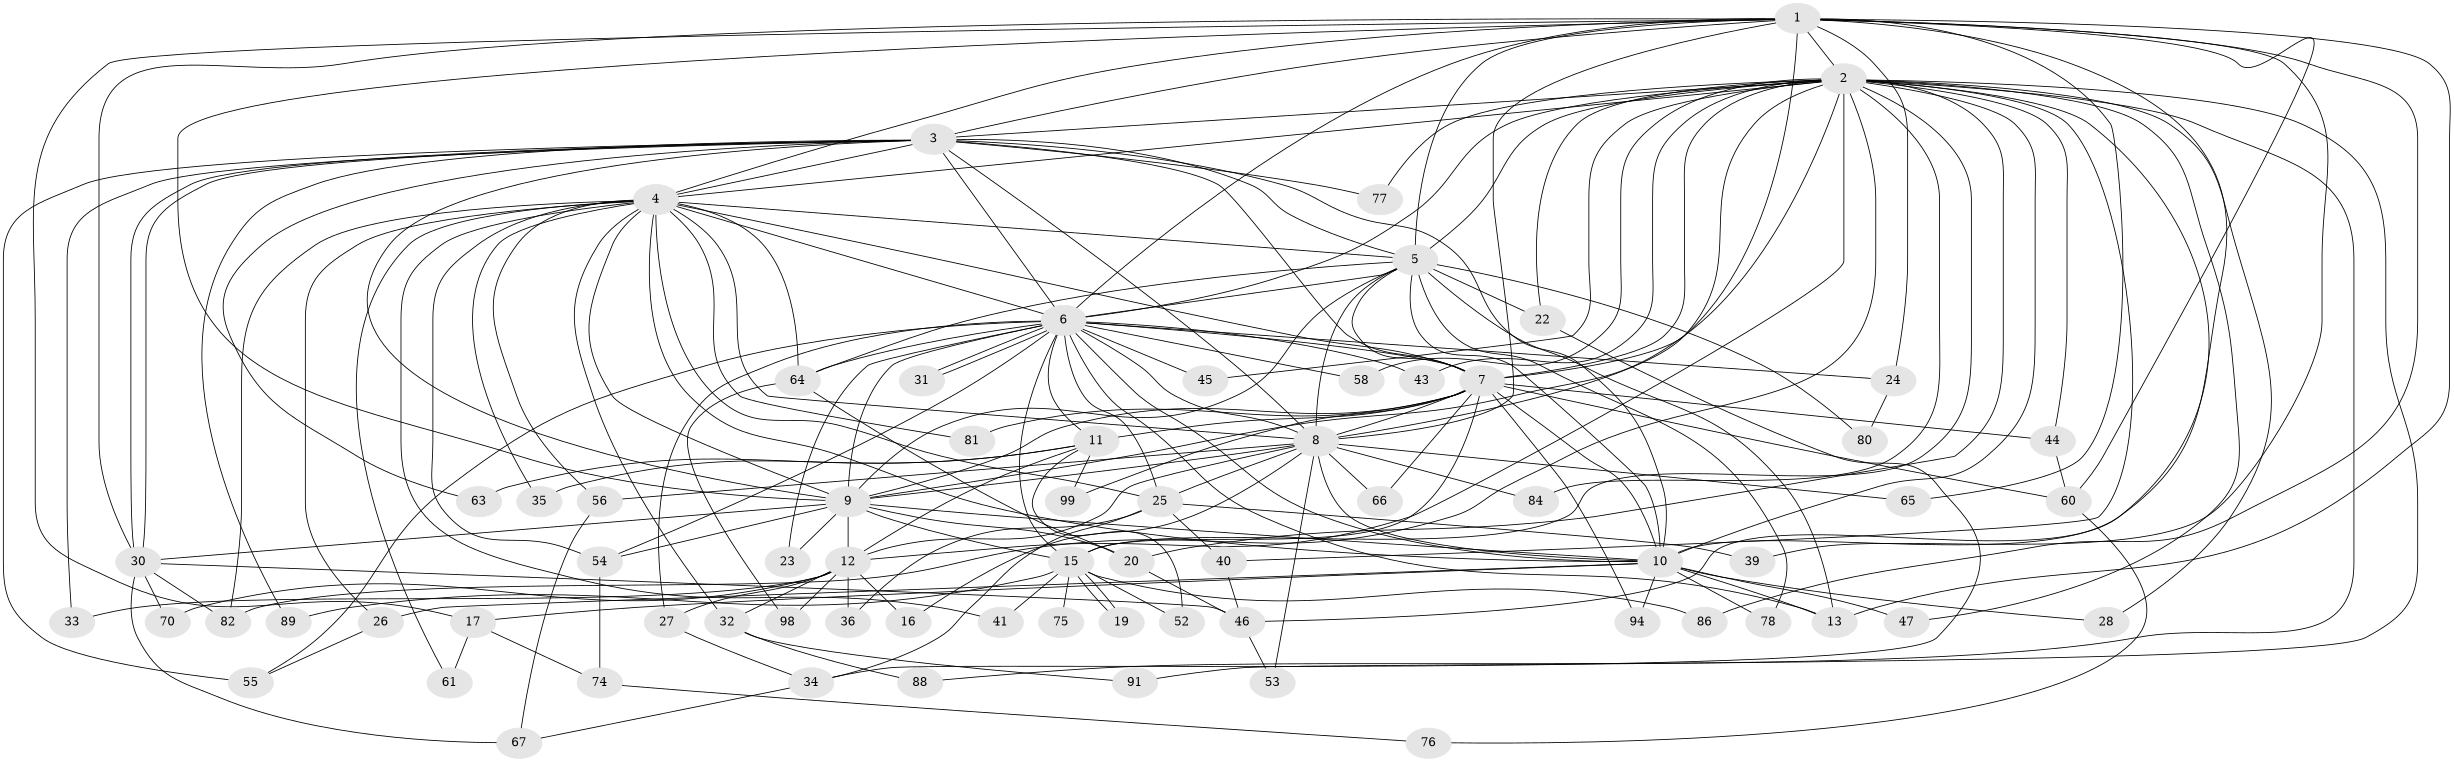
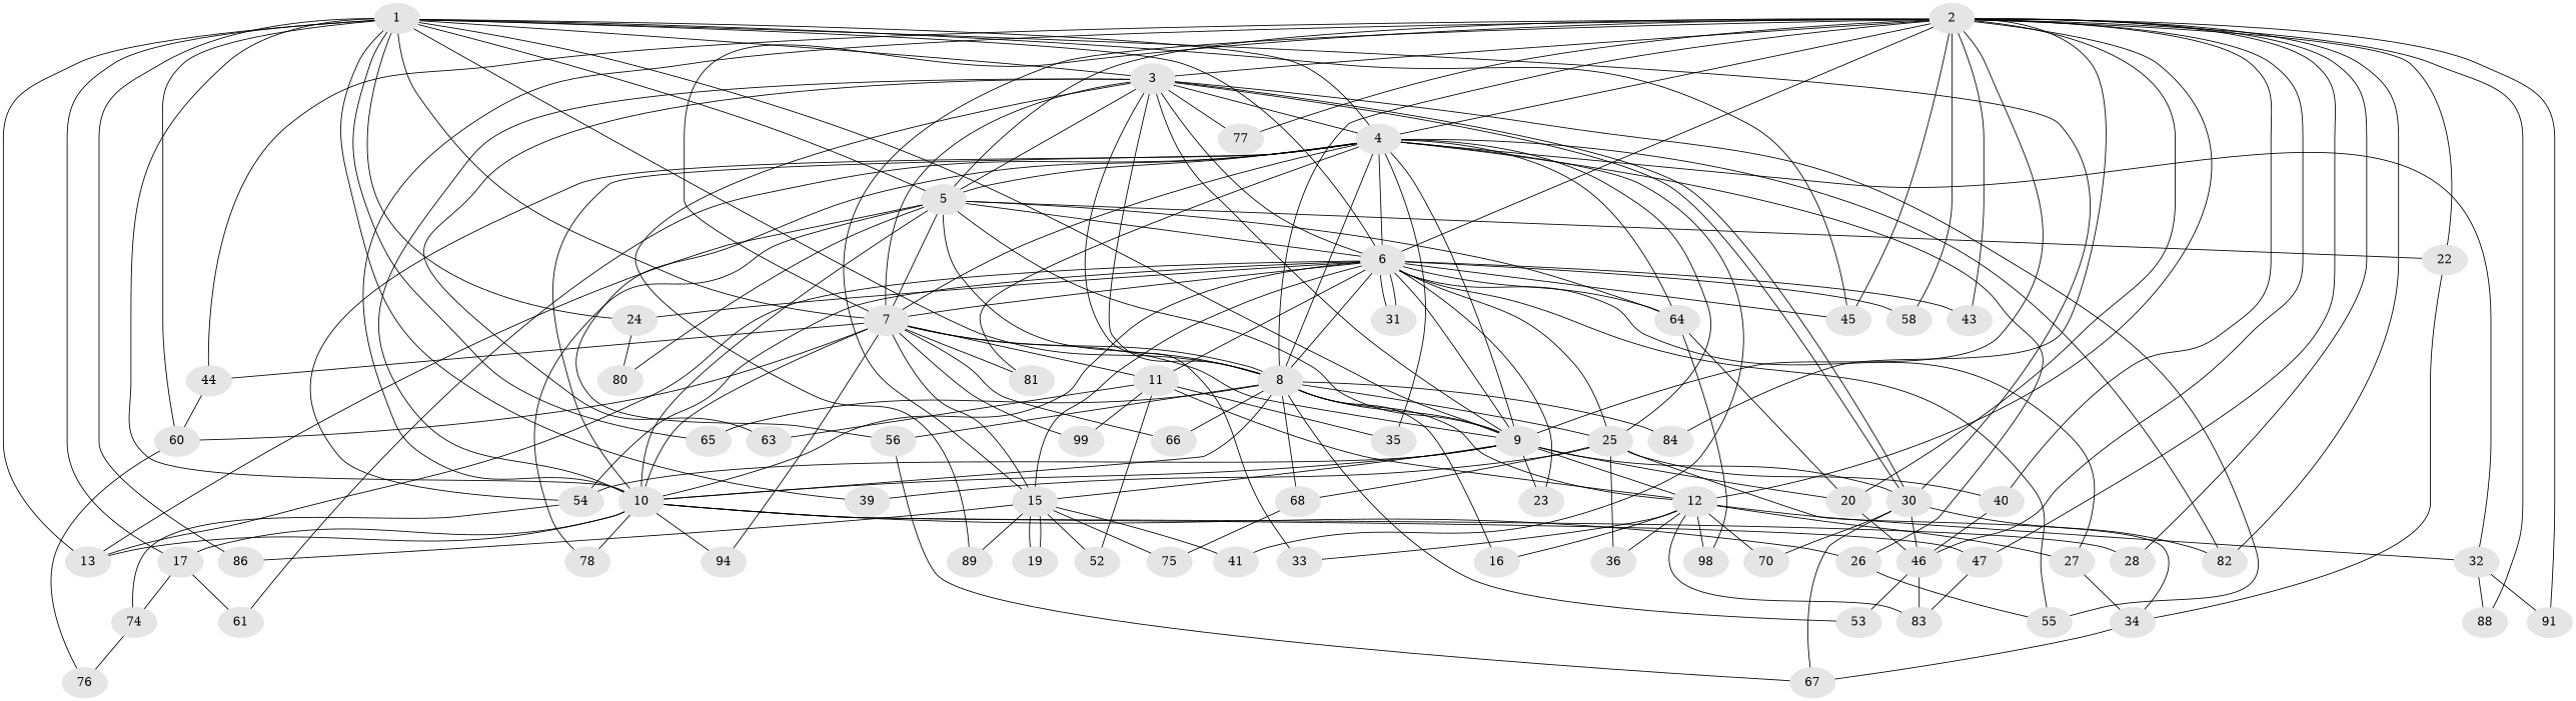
  graph {
    node [color=gray90 style=filled]
    1 [super="+71"]
    2 [super="+97"]
    3 [super="+73"]
    4 [super="+72"]
    5 [super="+21"]
    6 [super="+18"]
    7 [super="+59"]
    8 [super="+51"]
    9 [super="+96"]
    10 [super="+38"]
    13
    17
    24
    30 [super="+49"]
    39
    60 [super="+62"]
    65
    86
    12 [super="+64"]
    15 [super="+37"]
    20 [super="+69"]
    22
    28
    40
    43
    44
    45
    46 [super="+50"]
    47
    58
    77
    82 [super="+87"]
    84
    88
    91
    33
    55 [super="+79"]
    63
    89
    n40 [label=64 super="+42"]
    25 [super="+48"]
    26 [super="+93"]
    32
    35
    41
    54 [super="+92"]
    56
    61
    81
    78
    80
    11 [super="+29"]
    23
    27
    31
    66
    94
    99
    16
    53
+   68
    74
    70
    67 [super="+85"]
    76
    36 [super="+57"]
+   83 [super="+95"]
    98
    52
    19
    75
    34 [super="+90"]
-   1 -- 2
+   1 -- 45
    1 -- 3
    1 -- 4
    1 -- 5
    1 -- 6
    1 -- 7
    1 -- 8
    1 -- 9
    1 -- 10
    1 -- 13
    1 -- 17
    1 -- 24
    1 -- 30
    1 -- 39
    1 -- 60
    1 -- 65
    1 -- 86
    2 -- 3
    2 -- 4
    2 -- 5
    2 -- 6
    2 -- 7 [weight=2]
    2 -- 8
    2 -- 9
    2 -- 10 [weight=2]
    2 -- 12
    2 -- 15
    2 -- 20
    2 -- 22
    2 -- 28
    2 -- 40
    2 -- 43
    2 -- 44
    2 -- 45
    2 -- 46
    2 -- 47
    2 -- 58
    2 -- 77
    2 -- 82
    2 -- 84
    2 -- 88
    2 -- 91
    3 -- 4
    3 -- 5
    3 -- 6
    3 -- 7
    3 -- 8 [weight=2]
    3 -- 9
    3 -- 10
    3 -- 30
    3 -- 30
    3 -- 77
    3 -- 33
    3 -- 55 [weight=2]
    3 -- 63
    3 -- 89
    4 -- 5
    4 -- 6
    4 -- 7
    4 -- 8
    4 -- 9
    4 -- 10
    4 -- 82
    4 -- n40
    4 -- 25
    4 -- 26
    4 -- 32
    4 -- 35
    4 -- 41
    4 -- 54
    4 -- 56
    4 -- 61
    4 -- 81
    5 -- 6
    5 -- 7
    5 -- 8
    5 -- 9
    5 -- 10
    5 -- 13
    5 -- 22
    5 -- n40
    5 -- 78
    5 -- 80
    6 -- 7
    6 -- 8 [weight=2]
    6 -- 9
    6 -- 10
    6 -- 13
    6 -- 24
    6 -- 15
    6 -- 43
    6 -- 45
    6 -- 58
    6 -- 55
    6 -- n40
    6 -- 25
    6 -- 54
    6 -- 11
    6 -- 23
    6 -- 27
    6 -- 31
    6 -- 31
    7 -- 8
    7 -- 9
    7 -- 10
    7 -- 60
    7 -- 15
    7 -- 44
    7 -- 81
    7 -- 11
    7 -- 66
    7 -- 94
    7 -- 99
    8 -- 9
    8 -- 10
    8 -- 65
    8 -- 12
    8 -- 84
    8 -- 25
    8 -- 56
    8 -- 66
    8 -- 16
    8 -- 53
+   8 -- 68
    9 -- 10
    9 -- 30
    9 -- 12
    9 -- 15
    9 -- 20
    9 -- 54
    9 -- 23
    10 -- 13
    10 -- 17
    10 -- 28
    10 -- 47
    10 -- 26
    10 -- 78
    10 -- 94
    17 -- 61
    17 -- 74
    24 -- 80
    30 -- 46
    30 -- 82
    30 -- 70
    30 -- 67
    60 -- 76
    12 -- 33
    12 -- 32
    12 -- 27
    12 -- 16
    12 -- 70
    12 -- 36 [weight=2]
+   12 -- 83
    12 -- 98
    15 -- 86
    15 -- 89
    15 -- 41
    15 -- 52
    15 -- 19
    15 -- 19
    15 -- 75
    20 -- 46
    22 -- 34
    40 -- 46
    44 -- 60
    46 -- 53
+   46 -- 83
+   47 -- 83
    n40 -- 20
    n40 -- 98
    25 -- 39
    25 -- 40
+   25 -- 68
    25 -- 36
    25 -- 34
    26 -- 55
    32 -- 88
    32 -- 91
    54 -- 74
    56 -- 67
    11 -- 12
    11 -- 63
    11 -- 35
    11 -- 99
    11 -- 52
    27 -- 34
+   68 -- 75
    74 -- 76
    34 -- 67
  }
